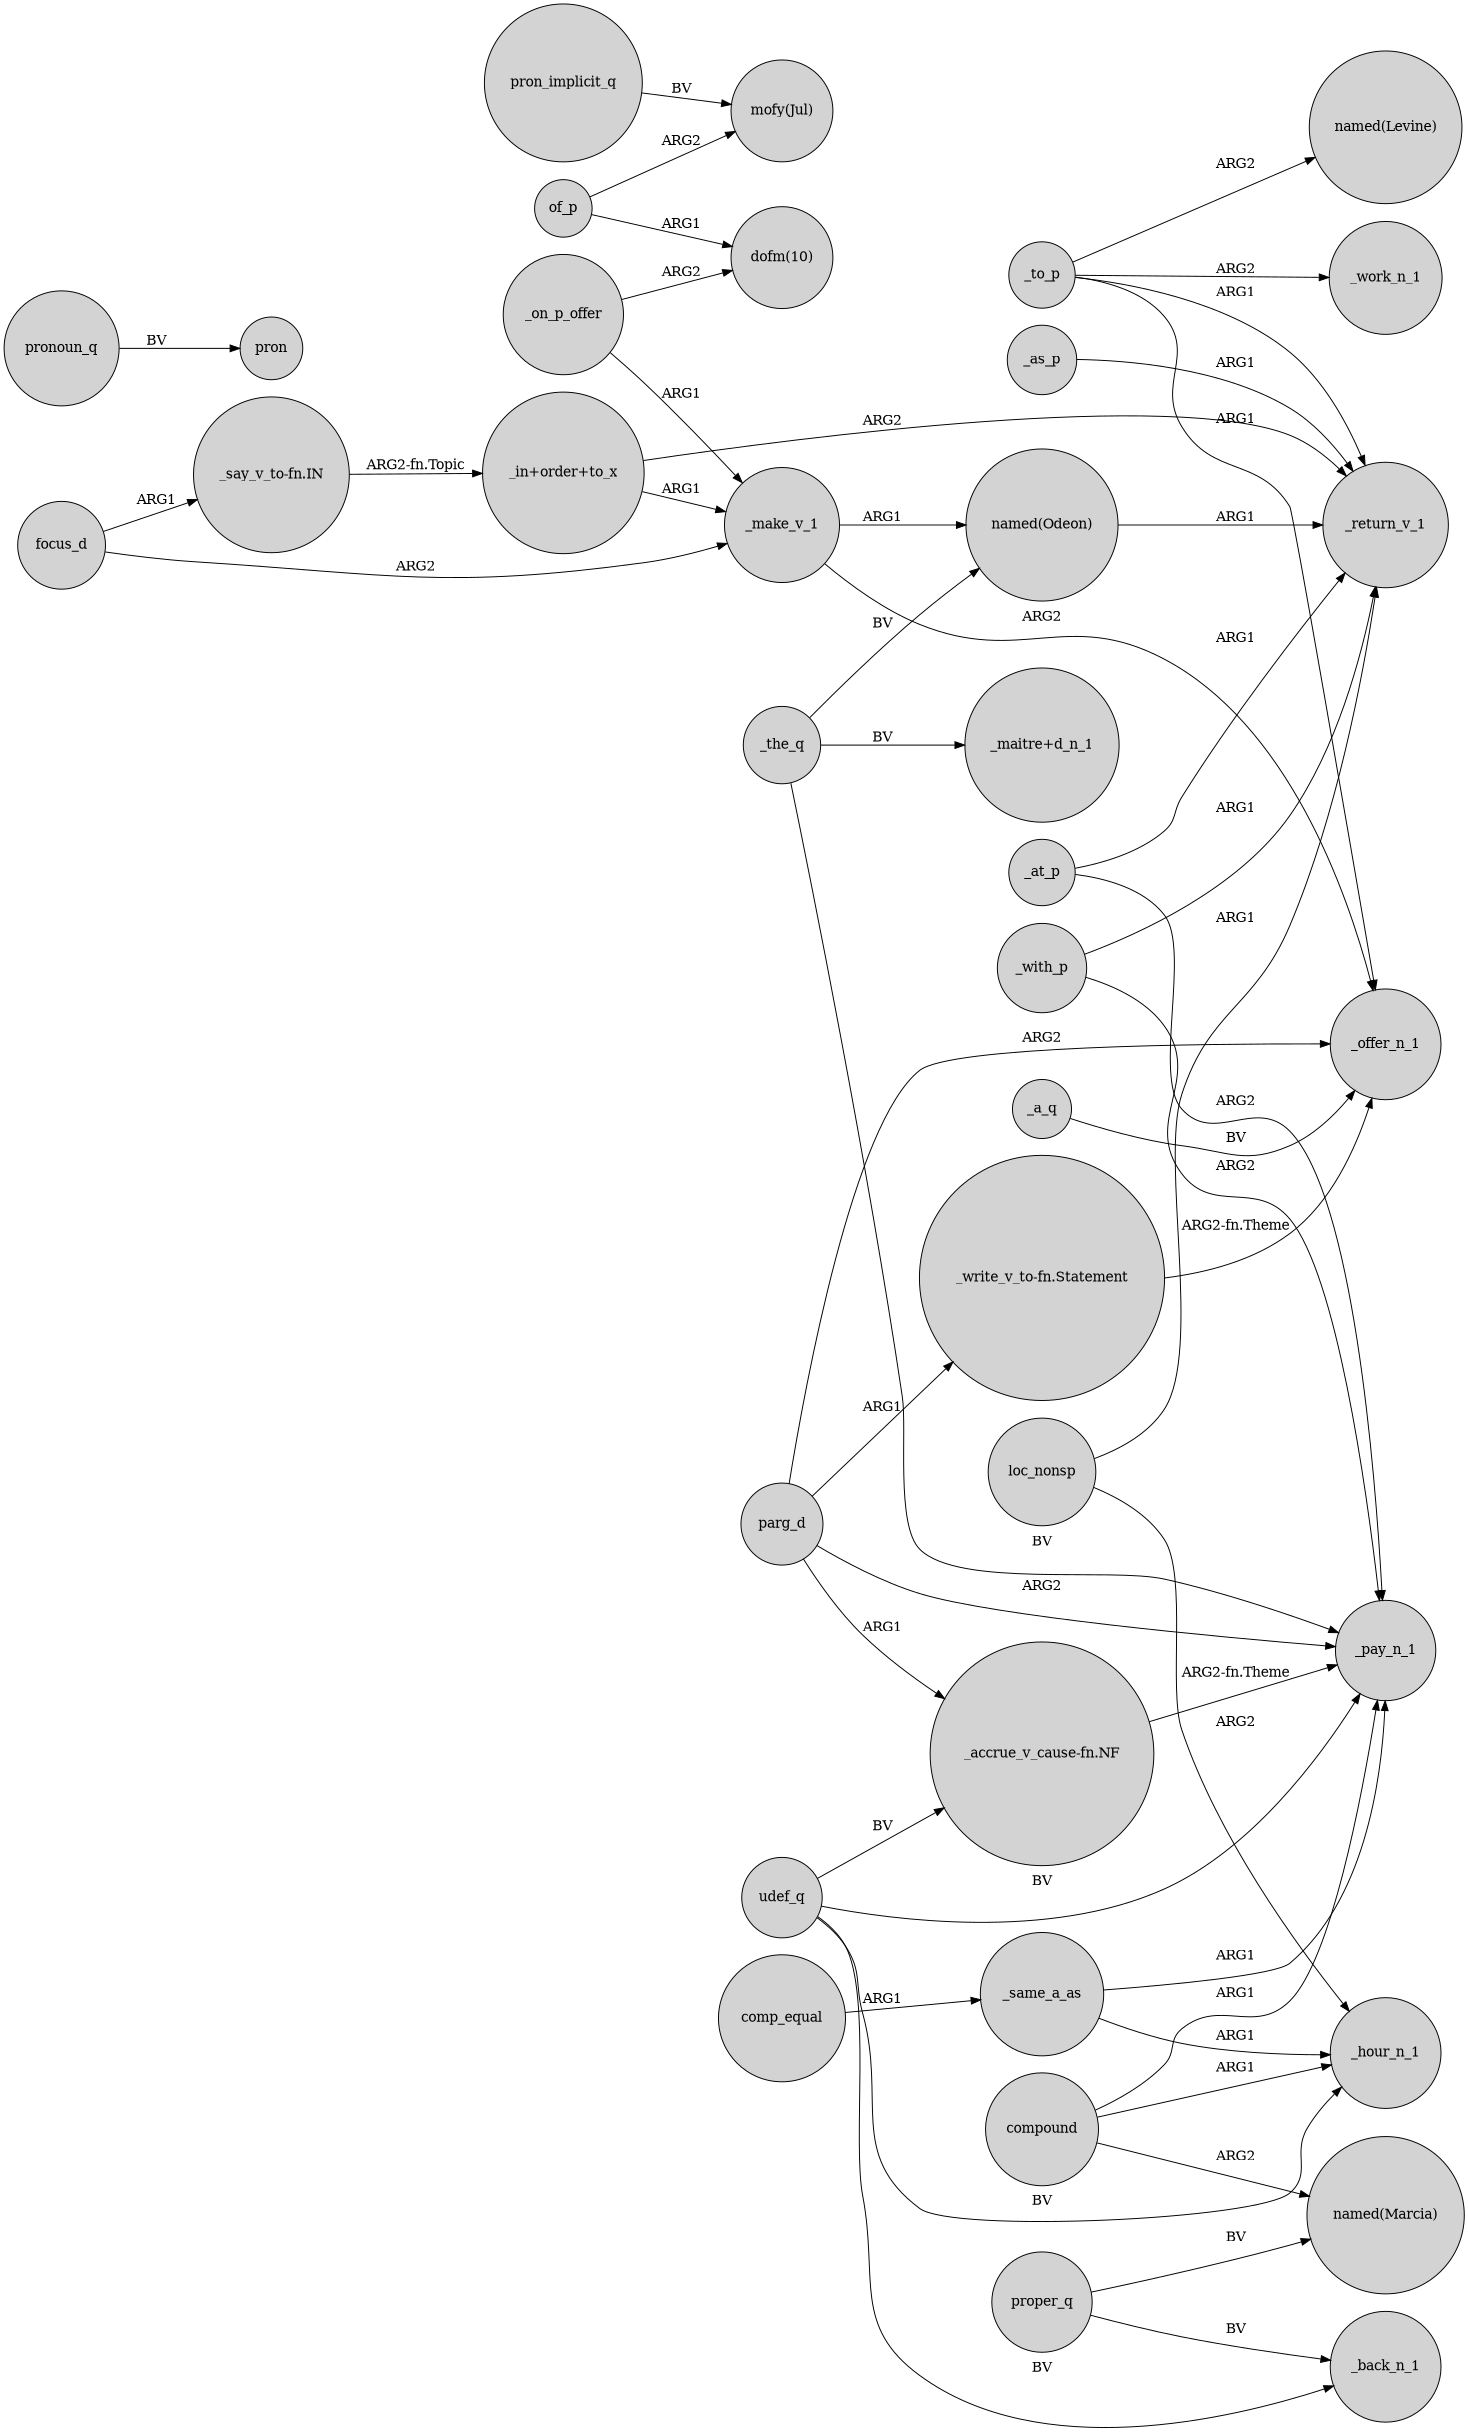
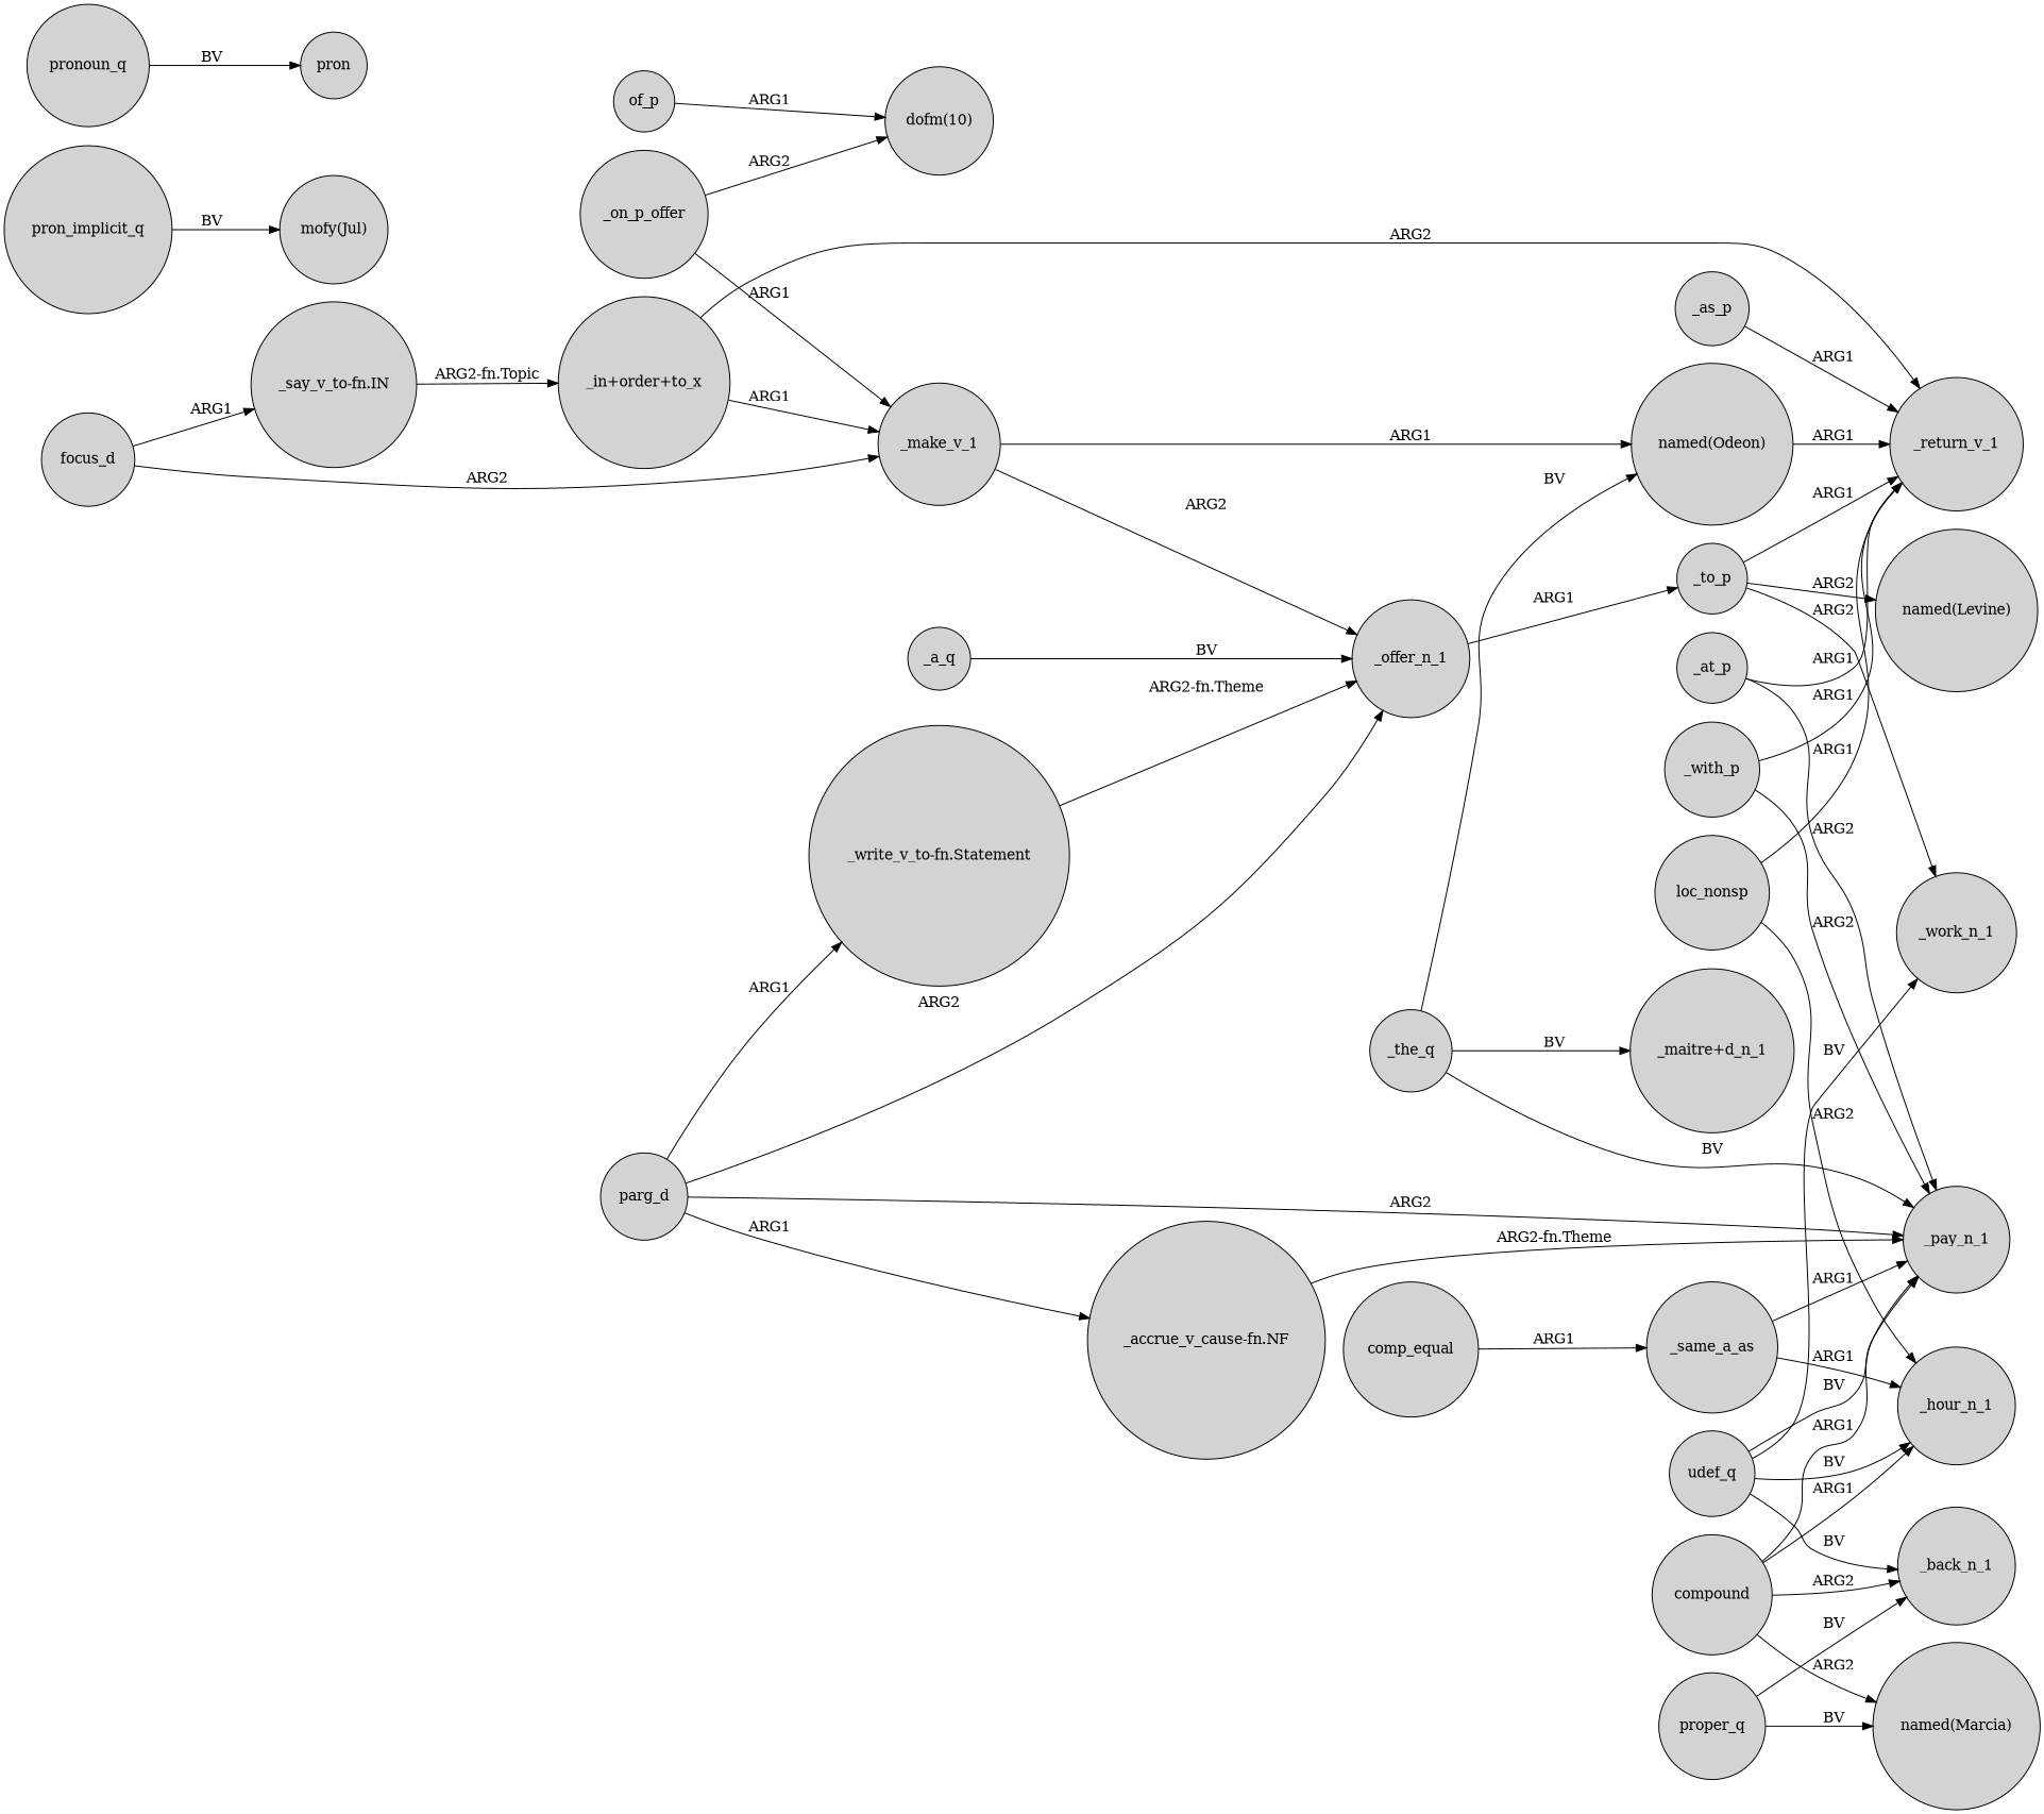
  digraph {
    rankdir=LR
    node [shape=circle style=filled]
    n1 [label=_on_p_offer]
    "dofm(10)"
    _make_v_1
    "named(Odeon)"
    _offer_n_1
    _return_v_1
    _to_p
    "named(Levine)"
    _work_n_1
    _the_q
    _pay_n_1
    "_maitre+d_n_1"
    loc_nonsp
    _hour_n_1
    n15 [label=pron_implicit_q]
    "mofy(Jul)"
    udef_q
    _back_n_1
    _a_q
    parg_d
    "_accrue_v_cause-fn.NF"
    "_write_v_to-fn.Statement"
    compound
    "named(Marcia)"
    proper_q
    _at_p
    of_p
    "_say_v_to-fn.IN"
    "_in+order+to_x"
    pronoun_q
    pron
    comp_equal
    _same_a_as
    _as_p
    _with_p
    focus_d
    n1 -> "dofm(10)" [label=ARG2]
    n1 -> _make_v_1 [label=ARG1]
    _make_v_1 -> "named(Odeon)" [label=ARG1]
    _make_v_1 -> _offer_n_1 [label=ARG2]
    "named(Odeon)" -> _return_v_1 [label=ARG1]
-   _to_p -> _offer_n_1 [label=ARG1]
+   _offer_n_1 -> _to_p [label=ARG1]
    _to_p -> _return_v_1 [label=ARG1]
    _to_p -> "named(Levine)" [label=ARG2]
    _to_p -> _work_n_1 [label=ARG2]
    _the_q -> "named(Odeon)" [label=BV]
    _the_q -> _pay_n_1 [label=BV]
    _the_q -> "_maitre+d_n_1" [label=BV]
    loc_nonsp -> _return_v_1 [label=ARG1]
    loc_nonsp -> _hour_n_1 [label=ARG2]
    n15 -> "mofy(Jul)" [label=BV]
-   udef_q -> "_accrue_v_cause-fn.NF" [label=BV]
+   udef_q -> _work_n_1 [label=BV]
    udef_q -> _pay_n_1 [label=BV]
    udef_q -> _hour_n_1 [label=BV]
    udef_q -> _back_n_1 [label=BV]
    _a_q -> _offer_n_1 [label=BV]
    parg_d -> _offer_n_1 [label=ARG2]
    parg_d -> _pay_n_1 [label=ARG2]
    parg_d -> "_accrue_v_cause-fn.NF" [label=ARG1]
    parg_d -> "_write_v_to-fn.Statement" [label=ARG1]
    "_accrue_v_cause-fn.NF" -> _pay_n_1 [label="ARG2-fn.Theme"]
    "_write_v_to-fn.Statement" -> _offer_n_1 [label="ARG2-fn.Theme"]
    compound -> _pay_n_1 [label=ARG1]
    compound -> _hour_n_1 [label=ARG1]
+   compound -> _back_n_1 [label=ARG2]
    compound -> "named(Marcia)" [label=ARG2]
    proper_q -> _back_n_1 [label=BV]
    proper_q -> "named(Marcia)" [label=BV]
    _at_p -> _return_v_1 [label=ARG1]
    _at_p -> _pay_n_1 [label=ARG2]
    of_p -> "dofm(10)" [label=ARG1]
-   of_p -> "mofy(Jul)" [label=ARG2]
    "_say_v_to-fn.IN" -> "_in+order+to_x" [label="ARG2-fn.Topic"]
    "_in+order+to_x" -> _make_v_1 [label=ARG1]
    "_in+order+to_x" -> _return_v_1 [label=ARG2]
    pronoun_q -> pron [label=BV]
    comp_equal -> _same_a_as [label=ARG1]
    _same_a_as -> _pay_n_1 [label=ARG1]
    _same_a_as -> _hour_n_1 [label=ARG1]
    _as_p -> _return_v_1 [label=ARG1]
    _with_p -> _return_v_1 [label=ARG1]
    _with_p -> _pay_n_1 [label=ARG2]
    focus_d -> _make_v_1 [label=ARG2]
    focus_d -> "_say_v_to-fn.IN" [label=ARG1]
  }
